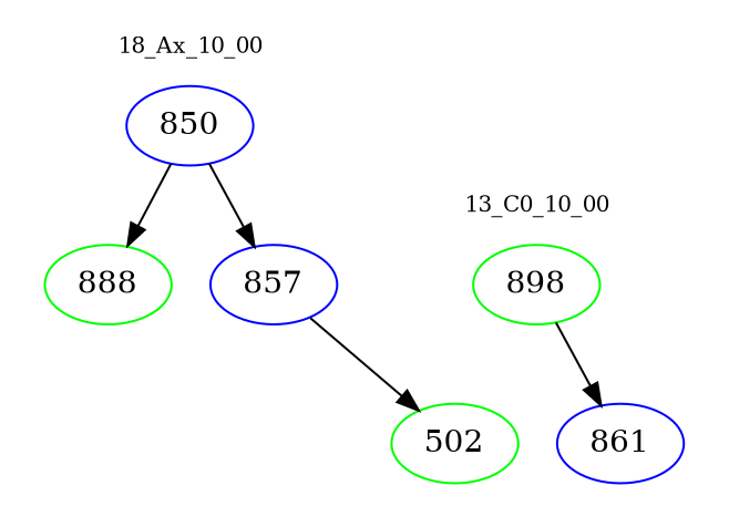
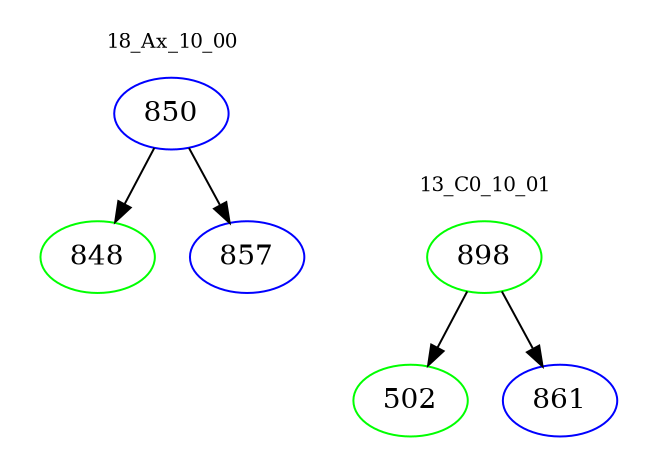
  digraph {
    node [color=blue]
    edge [color=black]
    n1 [label=850]
-   n2 [color=green label=888]
+   n2 [color=green label=848]
    n3 [label=857]
    n4 [color=green label=898]
    n5 [label=861]
    n6 [color=green label=502]
    subgraph cluster_1 {
      color=white
      fontsize=10
      label="18_Ax_10_00"
      n1
      n2
      n3
    }
    subgraph cluster_2 {
      color=white
      fontsize=10
-     label="13_C0_10_00"
+     label="13_C0_10_01"
      n4
      n5
      n6
    }
    n1 -> n2
    n1 -> n3
    n4 -> n5
-   n3 -> n6
+   n4 -> n6
  }
